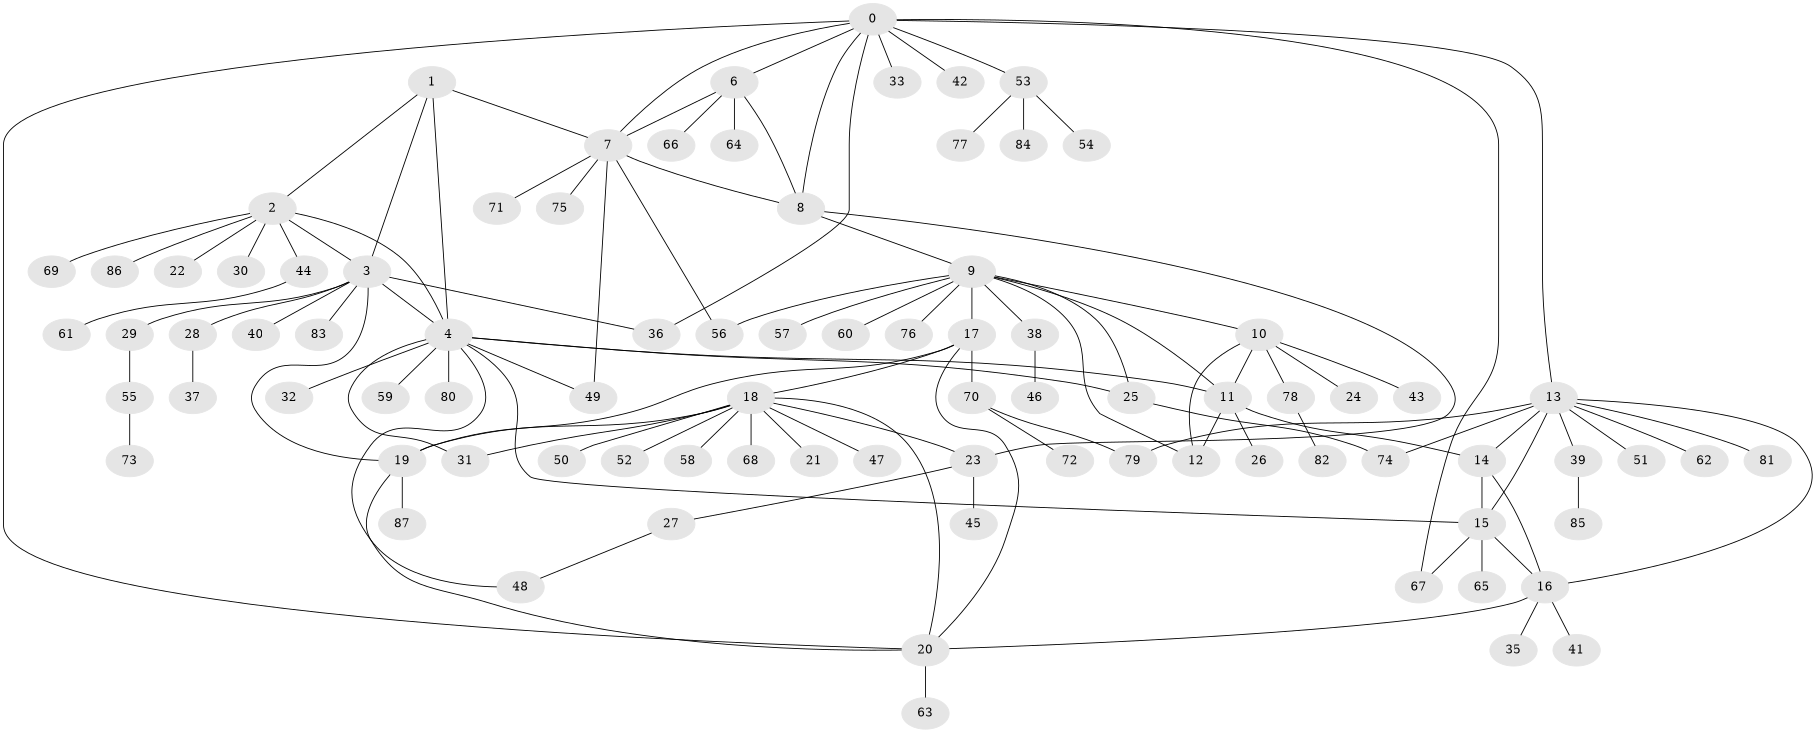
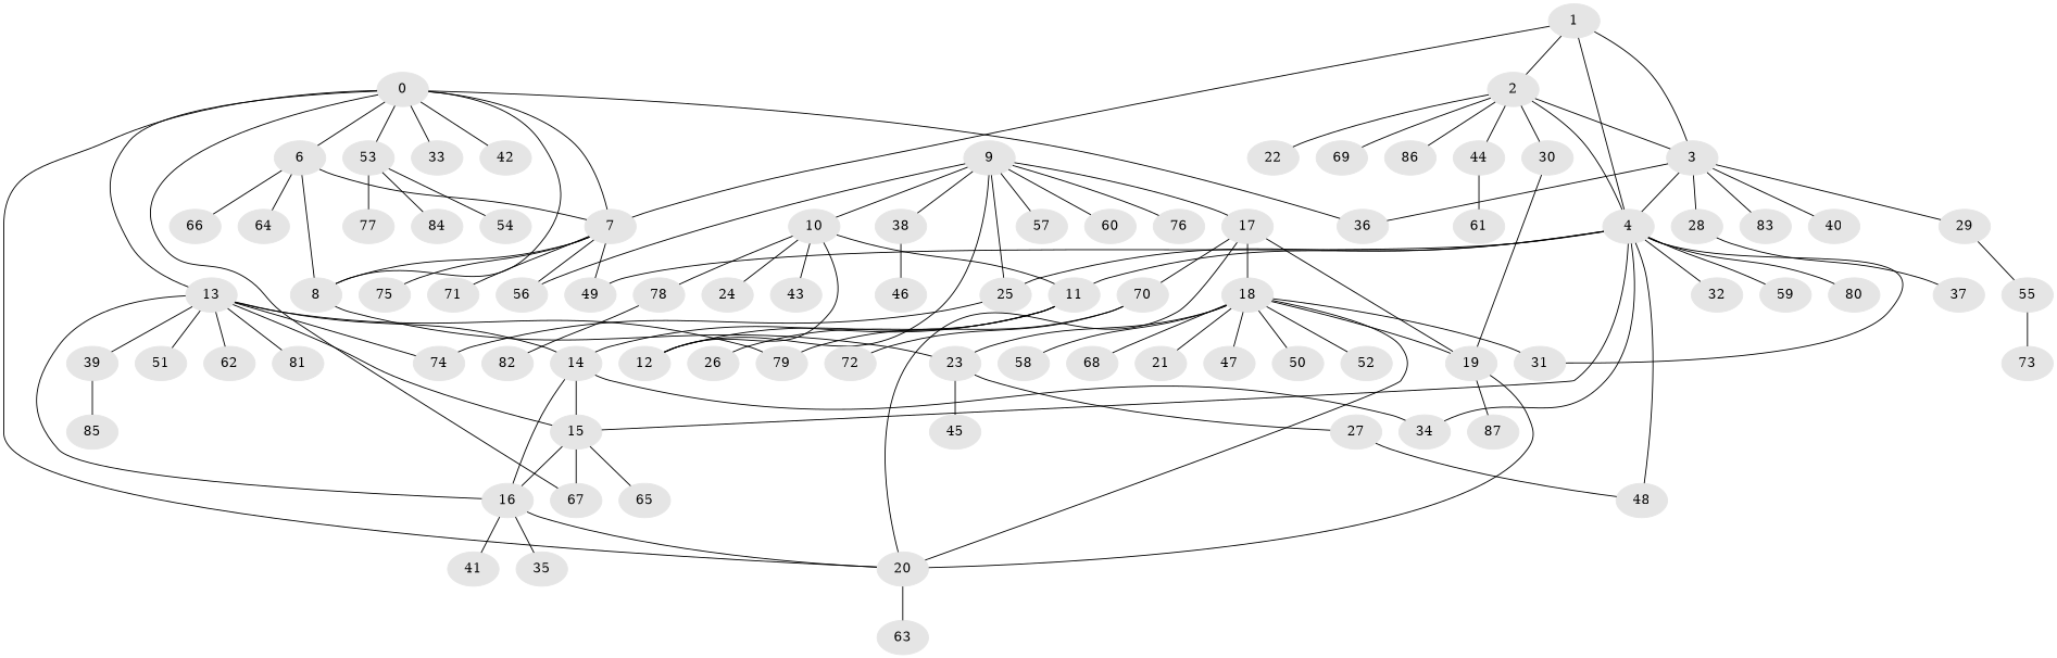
  graph {
    node [color=gray90 style=filled]
    1
    2
    3
    4
    7
    22
    30
    44
    69
    86
    19
    28
    29
    36
    40
    83
    11
    15
    25
    31
    32
+   34
    48
    49
    59
    80
    8
    56
    71
    75
    61
    20
    87
    37
    55
    12
    14
    26
    67
    16
    65
    74
    n43 [label=0]
    6
    13
    33
    42
    53
    64
    66
    9
    23
    39
    51
    62
    79
    81
    63
    54
    77
    84
    10
    17
    38
    57
    60
    76
    27
    45
    24
    43
    78
    18
    70
    46
    82
    35
    41
    85
    21
    47
    50
    52
    58
    68
    72
    73
    1 -- 2
    1 -- 3
    1 -- 4
    1 -- 7
    2 -- 3
    2 -- 4
    2 -- 22
    2 -- 30
    2 -- 44
    2 -- 69
    2 -- 86
    3 -- 4
-   3 -- 19
+   30 -- 19
    3 -- 28
    3 -- 29
    3 -- 36
    3 -- 40
    3 -- 83
    4 -- 11
    4 -- 15
    4 -- 25
    4 -- 31
    4 -- 32
+   4 -- 34
    4 -- 48
    4 -- 49
    4 -- 59
    4 -- 80
    7 -- 49
    7 -- 8
    7 -- 56
    7 -- 71
    7 -- 75
    44 -- 61
    19 -- 20
    19 -- 87
    28 -- 37
    29 -- 55
    11 -- 12
    11 -- 14
    11 -- 26
    15 -- 67
    15 -- 16
    15 -- 65
    25 -- 74
-   8 -- 9
    8 -- 23
    20 -- 63
    55 -- 73
    14 -- 15
+   14 -- 34
    14 -- 16
    16 -- 20
    16 -- 35
    16 -- 41
    n43 -- 7
    n43 -- 36
    n43 -- 8
    n43 -- 20
    n43 -- 67
    n43 -- 6
    n43 -- 13
    n43 -- 33
    n43 -- 42
    n43 -- 53
    6 -- 7
    6 -- 8
    6 -- 64
    6 -- 66
    13 -- 15
    13 -- 14
    13 -- 16
    13 -- 74
    13 -- 39
    13 -- 51
    13 -- 62
    13 -- 79
    13 -- 81
    53 -- 54
    53 -- 77
    53 -- 84
-   9 -- 11
    9 -- 25
    9 -- 56
    9 -- 12
    9 -- 10
    9 -- 17
    9 -- 38
    9 -- 57
    9 -- 60
    9 -- 76
    23 -- 27
    23 -- 45
    39 -- 85
    10 -- 11
    10 -- 12
    10 -- 24
    10 -- 43
    10 -- 78
    17 -- 19
    17 -- 20
    17 -- 18
    17 -- 70
    38 -- 46
    27 -- 48
    78 -- 82
    18 -- 19
    18 -- 31
    18 -- 20
    18 -- 23
    18 -- 21
    18 -- 47
    18 -- 50
    18 -- 52
    18 -- 58
    18 -- 68
    70 -- 79
    70 -- 72
  }
